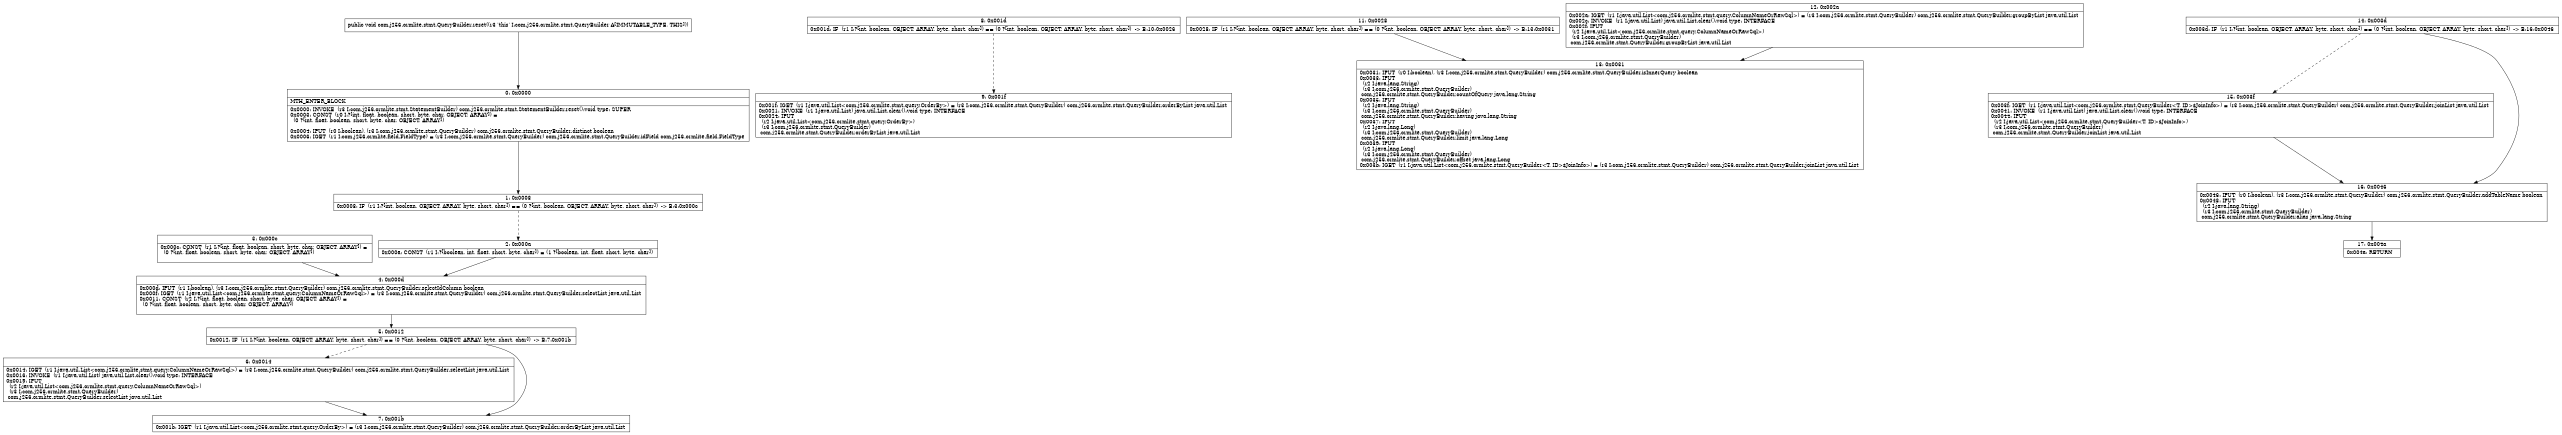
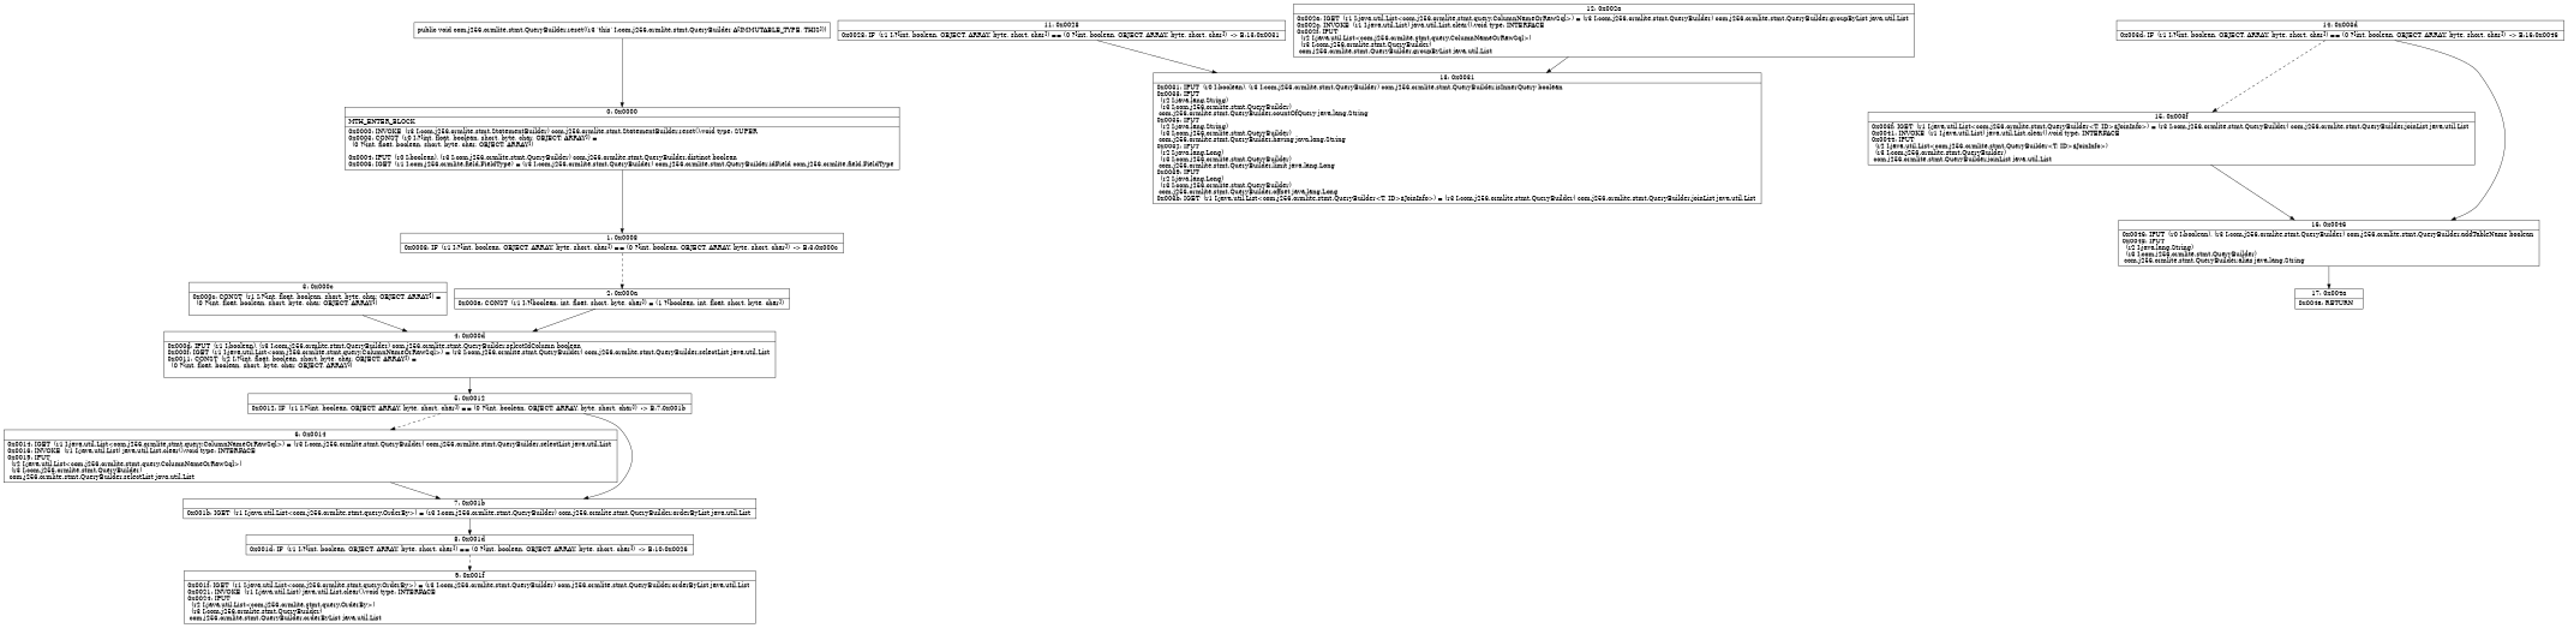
  digraph {
    node [shape=record]
    n1 [label="{0\:\ 0x0000|MTH_ENTER_BLOCK\l|0x0000: INVOKE  (r3 I:com.j256.ormlite.stmt.StatementBuilder) com.j256.ormlite.stmt.StatementBuilder.reset():void type: SUPER \l0x0003: CONST  (r0 I:?[int, float, boolean, short, byte, char, OBJECT, ARRAY]) = \l  (0 ?[int, float, boolean, short, byte, char, OBJECT, ARRAY])\l \l0x0004: IPUT  (r0 I:boolean), (r3 I:com.j256.ormlite.stmt.QueryBuilder) com.j256.ormlite.stmt.QueryBuilder.distinct boolean \l0x0006: IGET  (r1 I:com.j256.ormlite.field.FieldType) = (r3 I:com.j256.ormlite.stmt.QueryBuilder) com.j256.ormlite.stmt.QueryBuilder.idField com.j256.ormlite.field.FieldType \l}"]
    n2 [label="{1\:\ 0x0008|0x0008: IF  (r1 I:?[int, boolean, OBJECT, ARRAY, byte, short, char]) == (0 ?[int, boolean, OBJECT, ARRAY, byte, short, char])  \-\> B:3:0x000c \l}"]
    n3 [label="{2\:\ 0x000a|0x000a: CONST  (r1 I:?[boolean, int, float, short, byte, char]) = (1 ?[boolean, int, float, short, byte, char]) \l}"]
    n4 [label="{4\:\ 0x000d|0x000d: IPUT  (r1 I:boolean), (r3 I:com.j256.ormlite.stmt.QueryBuilder) com.j256.ormlite.stmt.QueryBuilder.selectIdColumn boolean \l0x000f: IGET  (r1 I:java.util.List\<com.j256.ormlite.stmt.query.ColumnNameOrRawSql\>) = (r3 I:com.j256.ormlite.stmt.QueryBuilder) com.j256.ormlite.stmt.QueryBuilder.selectList java.util.List \l0x0011: CONST  (r2 I:?[int, float, boolean, short, byte, char, OBJECT, ARRAY]) = \l  (0 ?[int, float, boolean, short, byte, char, OBJECT, ARRAY])\l \l}"]
    n5 [label="{3\:\ 0x000c|0x000c: CONST  (r1 I:?[int, float, boolean, short, byte, char, OBJECT, ARRAY]) = \l  (0 ?[int, float, boolean, short, byte, char, OBJECT, ARRAY])\l \l}"]
    n6 [label="{5\:\ 0x0012|0x0012: IF  (r1 I:?[int, boolean, OBJECT, ARRAY, byte, short, char]) == (0 ?[int, boolean, OBJECT, ARRAY, byte, short, char])  \-\> B:7:0x001b \l}"]
    n7 [label="{6\:\ 0x0014|0x0014: IGET  (r1 I:java.util.List\<com.j256.ormlite.stmt.query.ColumnNameOrRawSql\>) = (r3 I:com.j256.ormlite.stmt.QueryBuilder) com.j256.ormlite.stmt.QueryBuilder.selectList java.util.List \l0x0016: INVOKE  (r1 I:java.util.List) java.util.List.clear():void type: INTERFACE \l0x0019: IPUT  \l  (r2 I:java.util.List\<com.j256.ormlite.stmt.query.ColumnNameOrRawSql\>)\l  (r3 I:com.j256.ormlite.stmt.QueryBuilder)\l com.j256.ormlite.stmt.QueryBuilder.selectList java.util.List \l}"]
    n8 [label="{7\:\ 0x001b|0x001b: IGET  (r1 I:java.util.List\<com.j256.ormlite.stmt.query.OrderBy\>) = (r3 I:com.j256.ormlite.stmt.QueryBuilder) com.j256.ormlite.stmt.QueryBuilder.orderByList java.util.List \l}"]
    n9 [label="{8\:\ 0x001d|0x001d: IF  (r1 I:?[int, boolean, OBJECT, ARRAY, byte, short, char]) == (0 ?[int, boolean, OBJECT, ARRAY, byte, short, char])  \-\> B:10:0x0026 \l}"]
    n10 [label="{9\:\ 0x001f|0x001f: IGET  (r1 I:java.util.List\<com.j256.ormlite.stmt.query.OrderBy\>) = (r3 I:com.j256.ormlite.stmt.QueryBuilder) com.j256.ormlite.stmt.QueryBuilder.orderByList java.util.List \l0x0021: INVOKE  (r1 I:java.util.List) java.util.List.clear():void type: INTERFACE \l0x0024: IPUT  \l  (r2 I:java.util.List\<com.j256.ormlite.stmt.query.OrderBy\>)\l  (r3 I:com.j256.ormlite.stmt.QueryBuilder)\l com.j256.ormlite.stmt.QueryBuilder.orderByList java.util.List \l}"]
    n11 [label="{11\:\ 0x0028|0x0028: IF  (r1 I:?[int, boolean, OBJECT, ARRAY, byte, short, char]) == (0 ?[int, boolean, OBJECT, ARRAY, byte, short, char])  \-\> B:13:0x0031 \l}"]
-   n12 [label="{13\:\ 0x0031|0x0031: IPUT  (r0 I:boolean), (r3 I:com.j256.ormlite.stmt.QueryBuilder) com.j256.ormlite.stmt.QueryBuilder.isInnerQuery boolean \l0x0033: IPUT  \l  (r2 I:java.lang.String)\l  (r3 I:com.j256.ormlite.stmt.QueryBuilder)\l com.j256.ormlite.stmt.QueryBuilder.countOfQuery java.lang.String \l0x0035: IPUT  \l  (r2 I:java.lang.String)\l  (r3 I:com.j256.ormlite.stmt.QueryBuilder)\l com.j256.ormlite.stmt.QueryBuilder.having java.lang.String \l0x0037: IPUT  \l  (r2 I:java.lang.Long)\l  (r3 I:com.j256.ormlite.stmt.QueryBuilder)\l com.j256.ormlite.stmt.QueryBuilder.limit java.lang.Long \l0x0039: IPUT  \l  (r2 I:java.lang.Long)\l  (r3 I:com.j256.ormlite.stmt.QueryBuilder)\l com.j256.ormlite.stmt.QueryBuilder.offset java.lang.Long \l0x003b: IGET  (r1 I:java.util.List\<com.j256.ormlite.stmt.QueryBuilder\<T, ID\>$JoinInfo\>) = (r3 I:com.j256.ormlite.stmt.QueryBuilder) com.j256.ormlite.stmt.QueryBuilder.joinList java.util.List \l}"]
+   n12 [label="{13\:\ 0x0031|0x0031: IPUT  (r0 I:boolean), (r3 I:com.j256.ormlite.stmt.QueryBuilder) com.j256.ormlite.stmt.QueryBuilder.isInnerQuery boolean \l0x0033: IPUT  \l  (r2 I:java.lang.String)\l  (r3 I:com.j256.ormlite.stmt.QueryBuilder)\l com.j256.ormlite.stmt.QueryBuilder.countOfQuery java.lang.String \l0x0035: IPUT  \l  (r2 I:java.lang.String)\l  (r3 I:com.j256.ormlite.stmt.QueryBuilder)\l com.j256.ormlite.stmt.QueryBuilder.having java.lang.String \l0x0032: IPUT  \l  (r2 I:java.lang.Long)\l  (r3 I:com.j256.ormlite.stmt.QueryBuilder)\l com.j256.ormlite.stmt.QueryBuilder.limit java.lang.Long \l0x0039: IPUT  \l  (r2 I:java.lang.Long)\l  (r3 I:com.j256.ormlite.stmt.QueryBuilder)\l com.j256.ormlite.stmt.QueryBuilder.offset java.lang.Long \l0x003b: IGET  (r1 I:java.util.List\<com.j256.ormlite.stmt.QueryBuilder\<T, ID\>$JoinInfo\>) = (r3 I:com.j256.ormlite.stmt.QueryBuilder) com.j256.ormlite.stmt.QueryBuilder.joinList java.util.List \l}"]
    n13 [label="{12\:\ 0x002a|0x002a: IGET  (r1 I:java.util.List\<com.j256.ormlite.stmt.query.ColumnNameOrRawSql\>) = (r3 I:com.j256.ormlite.stmt.QueryBuilder) com.j256.ormlite.stmt.QueryBuilder.groupByList java.util.List \l0x002c: INVOKE  (r1 I:java.util.List) java.util.List.clear():void type: INTERFACE \l0x002f: IPUT  \l  (r2 I:java.util.List\<com.j256.ormlite.stmt.query.ColumnNameOrRawSql\>)\l  (r3 I:com.j256.ormlite.stmt.QueryBuilder)\l com.j256.ormlite.stmt.QueryBuilder.groupByList java.util.List \l}"]
    n14 [label="{14\:\ 0x003d|0x003d: IF  (r1 I:?[int, boolean, OBJECT, ARRAY, byte, short, char]) == (0 ?[int, boolean, OBJECT, ARRAY, byte, short, char])  \-\> B:16:0x0046 \l}"]
    n15 [label="{15\:\ 0x003f|0x003f: IGET  (r1 I:java.util.List\<com.j256.ormlite.stmt.QueryBuilder\<T, ID\>$JoinInfo\>) = (r3 I:com.j256.ormlite.stmt.QueryBuilder) com.j256.ormlite.stmt.QueryBuilder.joinList java.util.List \l0x0041: INVOKE  (r1 I:java.util.List) java.util.List.clear():void type: INTERFACE \l0x0044: IPUT  \l  (r2 I:java.util.List\<com.j256.ormlite.stmt.QueryBuilder\<T, ID\>$JoinInfo\>)\l  (r3 I:com.j256.ormlite.stmt.QueryBuilder)\l com.j256.ormlite.stmt.QueryBuilder.joinList java.util.List \l}"]
    n16 [label="{16\:\ 0x0046|0x0046: IPUT  (r0 I:boolean), (r3 I:com.j256.ormlite.stmt.QueryBuilder) com.j256.ormlite.stmt.QueryBuilder.addTableName boolean \l0x0048: IPUT  \l  (r2 I:java.lang.String)\l  (r3 I:com.j256.ormlite.stmt.QueryBuilder)\l com.j256.ormlite.stmt.QueryBuilder.alias java.lang.String \l}"]
    n17 [label="{17\:\ 0x004a|0x004a: RETURN   \l}"]
    n18 [label="{public void com.j256.ormlite.stmt.QueryBuilder.reset((r3 'this' I:com.j256.ormlite.stmt.QueryBuilder A[IMMUTABLE_TYPE, THIS])) }"]
    n1 -> n2
    n2 -> n3 [style=dashed]
    n3 -> n4
    n4 -> n6
    n5 -> n4
    n6 -> n7 [style=dashed]
    n6 -> n8
    n7 -> n8
+   n8 -> n9
    n9 -> n10 [style=dashed]
    n11 -> n12
    n13 -> n12
    n14 -> n15 [style=dashed]
    n14 -> n16
    n15 -> n16
    n16 -> n17
    n18 -> n1
  }
